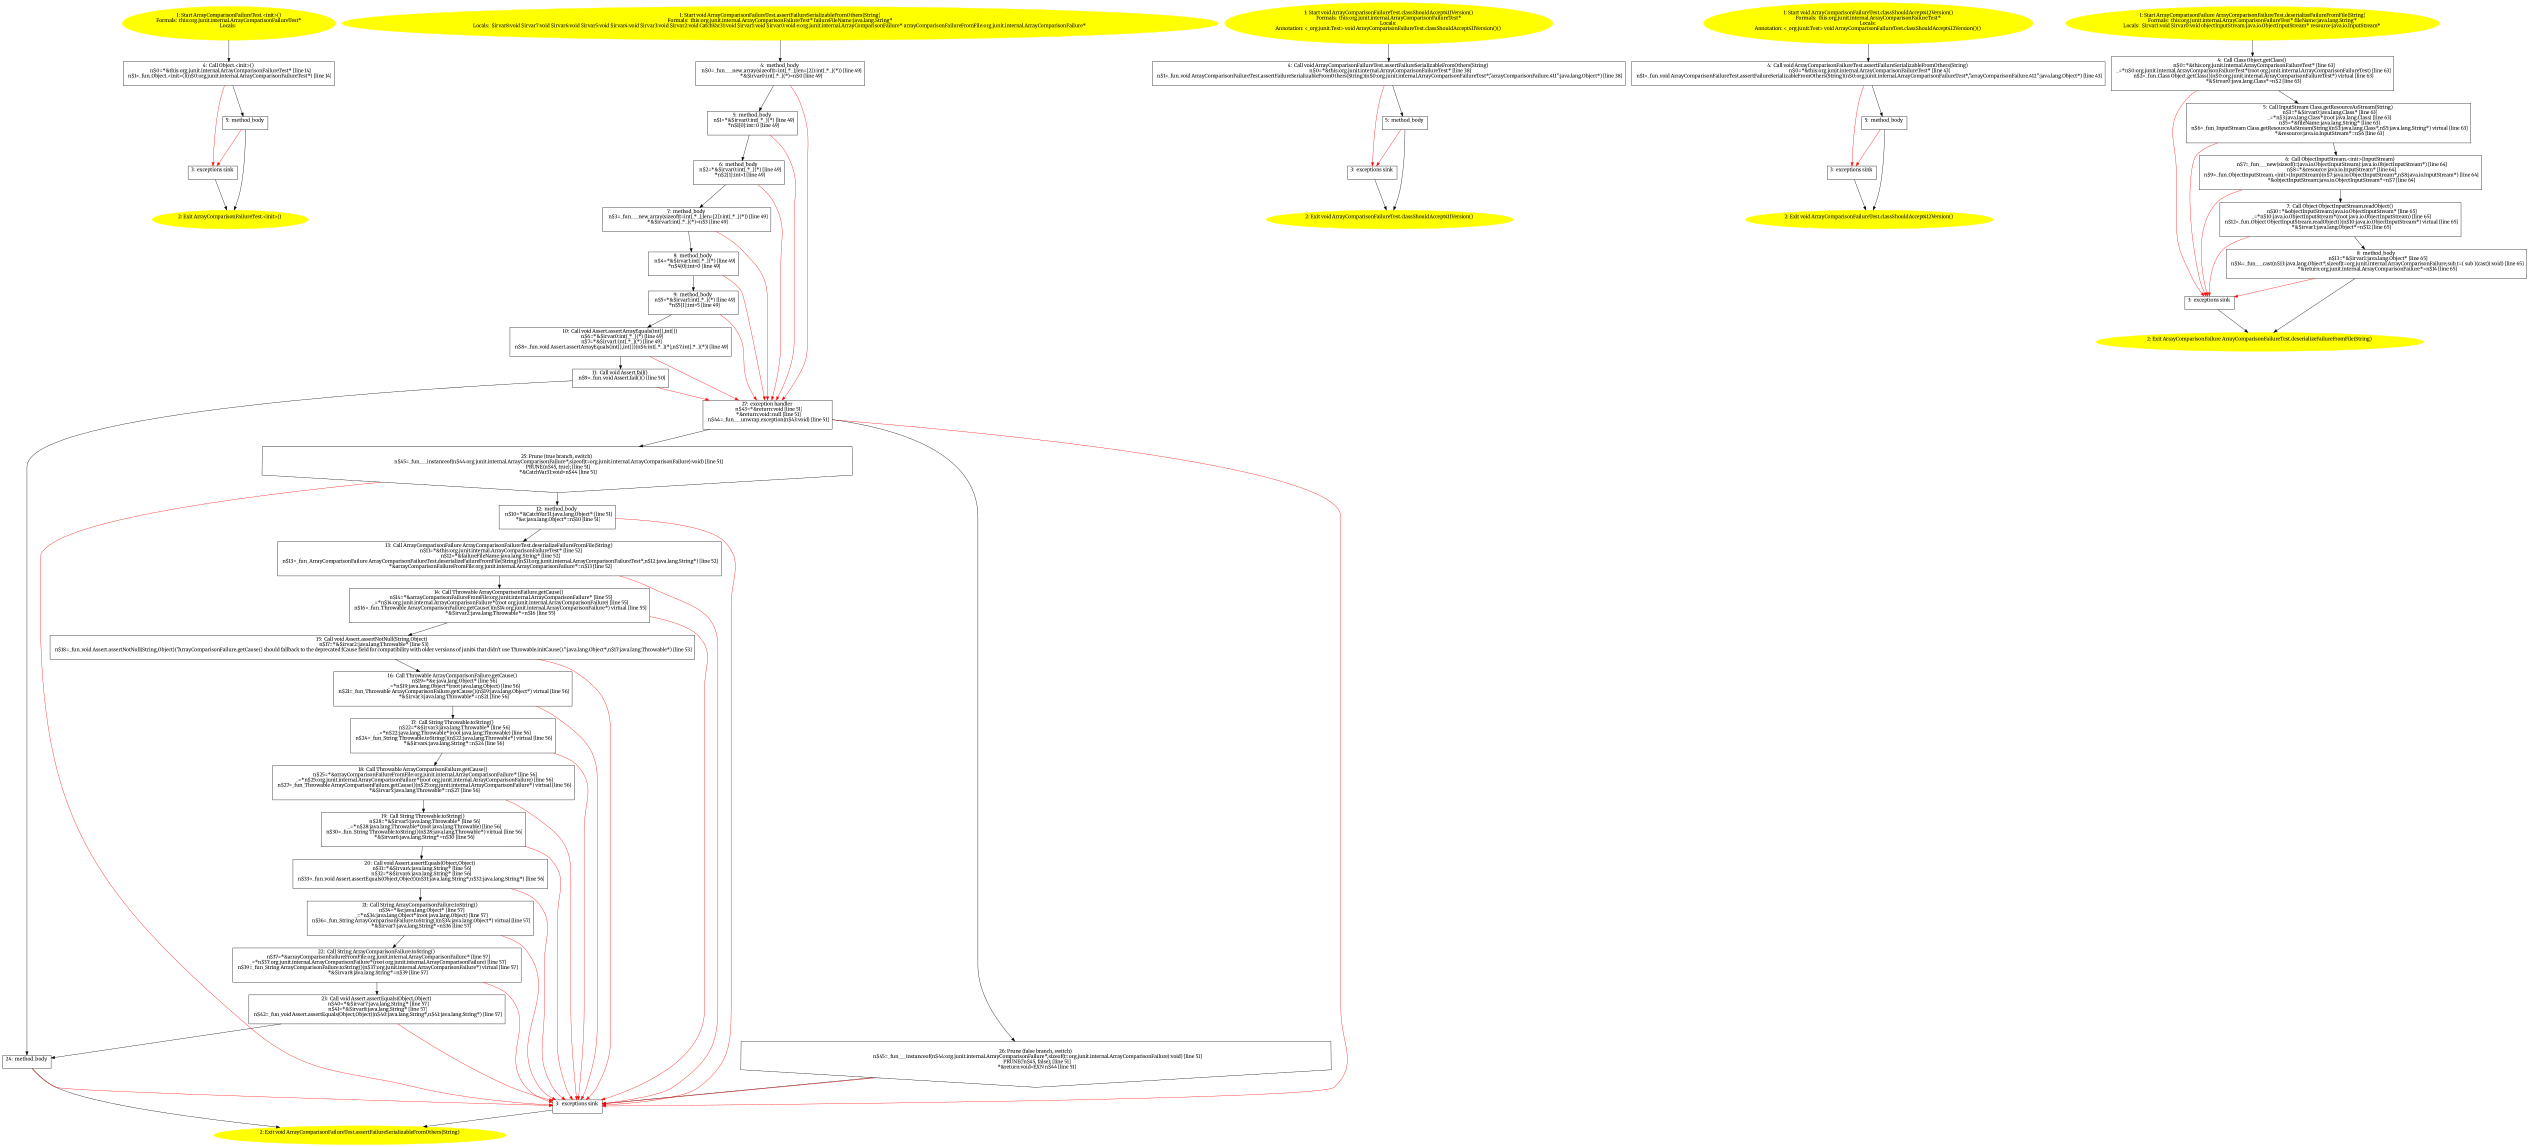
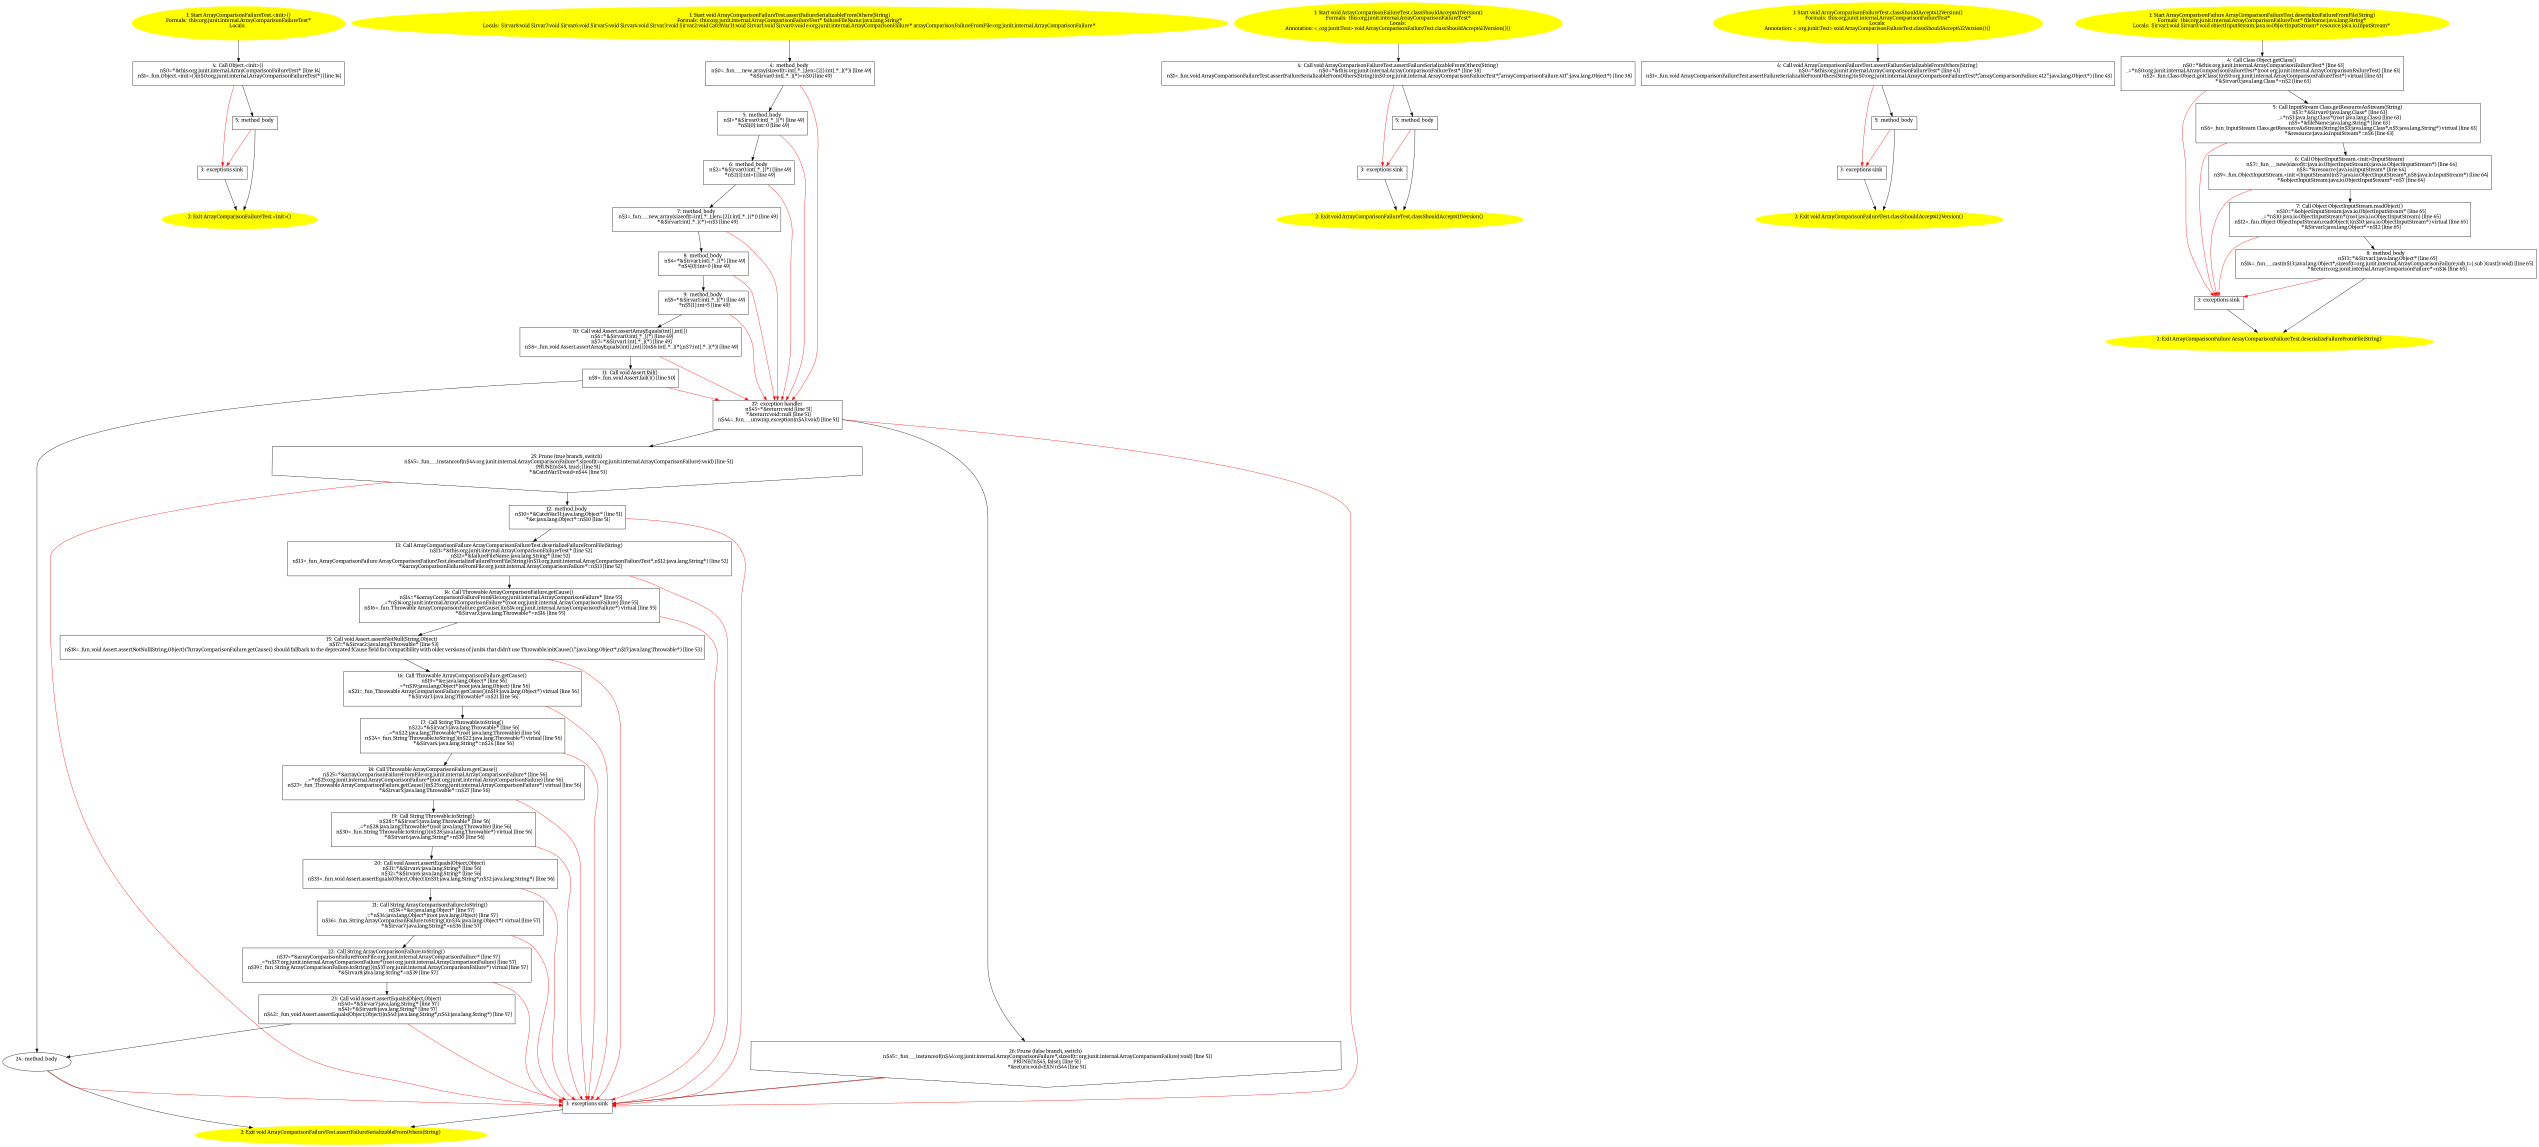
  digraph {
    fontname=Merriweather
    node [fontname=Merriweather shape=box]
    edge [fontname=Merriweather]
    n1 [color=yellow label="1: Start ArrayComparisonFailureTest.<init>()\nFormals:  this:org.junit.internal.ArrayComparisonFailureTest*\nLocals:  \n  " style=filled shape=""]
    n2 [label="4:  Call Object.<init>() \n   n$0=*&this:org.junit.internal.ArrayComparisonFailureTest* [line 14]\n  n$1=_fun_Object.<init>()(n$0:org.junit.internal.ArrayComparisonFailureTest*) [line 14]\n "]
    n3 [label="3:  exceptions sink \n  "]
    n4 [label="5:  method_body \n  "]
    n5 [color=yellow label="2: Exit ArrayComparisonFailureTest.<init>() \n  " style=filled shape=""]
    n6 [color=yellow label="1: Start void ArrayComparisonFailureTest.assertFailureSerializableFromOthers(String)\nFormals:  this:org.junit.internal.ArrayComparisonFailureTest* failureFileName:java.lang.String*\nLocals:  $irvar8:void $irvar7:void $irvar6:void $irvar5:void $irvar4:void $irvar3:void $irvar2:void CatchVar31:void $irvar1:void $irvar0:void e:org.junit.internal.ArrayComparisonFailure* arrayComparisonFailureFromFile:org.junit.internal.ArrayComparisonFailure* \n  " style=filled shape=""]
    n7 [label="4:  method_body \n   n$0=_fun___new_array(sizeof(t=int[_*_];len=[2]):int[_*_](*)) [line 49]\n  *&$irvar0:int[_*_](*)=n$0 [line 49]\n "]
    n8 [label="5:  method_body \n   n$1=*&$irvar0:int[_*_](*) [line 49]\n  *n$1[0]:int=0 [line 49]\n "]
    n9 [label="27:  exception handler \n   n$43=*&return:void [line 51]\n  *&return:void=null [line 51]\n  n$44=_fun___unwrap_exception(n$43:void) [line 51]\n "]
    n10 [color=yellow label="2: Exit void ArrayComparisonFailureTest.assertFailureSerializableFromOthers(String) \n  " style=filled shape=""]
    n11 [label="3:  exceptions sink \n  "]
    n12 [label="6:  method_body \n   n$2=*&$irvar0:int[_*_](*) [line 49]\n  *n$2[1]:int=1 [line 49]\n "]
    n13 [label="25: Prune (true branch, switch) \n   n$45=_fun___instanceof(n$44:org.junit.internal.ArrayComparisonFailure*,sizeof(t=org.junit.internal.ArrayComparisonFailure):void) [line 51]\n  PRUNE(n$45, true); [line 51]\n  *&CatchVar31:void=n$44 [line 51]\n " shape=invhouse]
    n14 [label="26: Prune (false branch, switch) \n   n$45=_fun___instanceof(n$44:org.junit.internal.ArrayComparisonFailure*,sizeof(t=org.junit.internal.ArrayComparisonFailure):void) [line 51]\n  PRUNE(!n$45, false); [line 51]\n  *&return:void=EXN n$44 [line 51]\n " shape=invhouse]
    n15 [label="7:  method_body \n   n$3=_fun___new_array(sizeof(t=int[_*_];len=[2]):int[_*_](*)) [line 49]\n  *&$irvar1:int[_*_](*)=n$3 [line 49]\n "]
    n16 [label="8:  method_body \n   n$4=*&$irvar1:int[_*_](*) [line 49]\n  *n$4[0]:int=0 [line 49]\n "]
    n17 [label="9:  method_body \n   n$5=*&$irvar1:int[_*_](*) [line 49]\n  *n$5[1]:int=5 [line 49]\n "]
    n18 [label="10:  Call void Assert.assertArrayEquals(int[],int[]) \n   n$6=*&$irvar0:int[_*_](*) [line 49]\n  n$7=*&$irvar1:int[_*_](*) [line 49]\n  n$8=_fun_void Assert.assertArrayEquals(int[],int[])(n$6:int[_*_](*),n$7:int[_*_](*)) [line 49]\n "]
    n19 [label="11:  Call void Assert.fail() \n   n$9=_fun_void Assert.fail()() [line 50]\n "]
-   n20 [label="24:  method_body \n  "]
+   n20 [label="24:  method_body \n  " shape=ellipse]
    n21 [label="12:  method_body \n   n$10=*&CatchVar31:java.lang.Object* [line 51]\n  *&e:java.lang.Object*=n$10 [line 51]\n "]
    n22 [label="13:  Call ArrayComparisonFailure ArrayComparisonFailureTest.deserializeFailureFromFile(String) \n   n$11=*&this:org.junit.internal.ArrayComparisonFailureTest* [line 52]\n  n$12=*&failureFileName:java.lang.String* [line 52]\n  n$13=_fun_ArrayComparisonFailure ArrayComparisonFailureTest.deserializeFailureFromFile(String)(n$11:org.junit.internal.ArrayComparisonFailureTest*,n$12:java.lang.String*) [line 52]\n  *&arrayComparisonFailureFromFile:org.junit.internal.ArrayComparisonFailure*=n$13 [line 52]\n "]
    n23 [label="14:  Call Throwable ArrayComparisonFailure.getCause() \n   n$14=*&arrayComparisonFailureFromFile:org.junit.internal.ArrayComparisonFailure* [line 55]\n  _=*n$14:org.junit.internal.ArrayComparisonFailure*(root org.junit.internal.ArrayComparisonFailure) [line 55]\n  n$16=_fun_Throwable ArrayComparisonFailure.getCause()(n$14:org.junit.internal.ArrayComparisonFailure*) virtual [line 55]\n  *&$irvar2:java.lang.Throwable*=n$16 [line 55]\n "]
    n24 [label="15:  Call void Assert.assertNotNull(String,Object) \n   n$17=*&$irvar2:java.lang.Throwable* [line 53]\n  n$18=_fun_void Assert.assertNotNull(String,Object)(\"ArrayComparisonFailure.getCause() should fallback to the deprecated fCause field for compatibility with older versions of junit4 that didn't use Throwable.initCause().\":java.lang.Object*,n$17:java.lang.Throwable*) [line 53]\n "]
    n25 [label="16:  Call Throwable ArrayComparisonFailure.getCause() \n   n$19=*&e:java.lang.Object* [line 56]\n  _=*n$19:java.lang.Object*(root java.lang.Object) [line 56]\n  n$21=_fun_Throwable ArrayComparisonFailure.getCause()(n$19:java.lang.Object*) virtual [line 56]\n  *&$irvar3:java.lang.Throwable*=n$21 [line 56]\n "]
    n26 [label="17:  Call String Throwable.toString() \n   n$22=*&$irvar3:java.lang.Throwable* [line 56]\n  _=*n$22:java.lang.Throwable*(root java.lang.Throwable) [line 56]\n  n$24=_fun_String Throwable.toString()(n$22:java.lang.Throwable*) virtual [line 56]\n  *&$irvar4:java.lang.String*=n$24 [line 56]\n "]
    n27 [label="18:  Call Throwable ArrayComparisonFailure.getCause() \n   n$25=*&arrayComparisonFailureFromFile:org.junit.internal.ArrayComparisonFailure* [line 56]\n  _=*n$25:org.junit.internal.ArrayComparisonFailure*(root org.junit.internal.ArrayComparisonFailure) [line 56]\n  n$27=_fun_Throwable ArrayComparisonFailure.getCause()(n$25:org.junit.internal.ArrayComparisonFailure*) virtual [line 56]\n  *&$irvar5:java.lang.Throwable*=n$27 [line 56]\n "]
    n28 [label="19:  Call String Throwable.toString() \n   n$28=*&$irvar5:java.lang.Throwable* [line 56]\n  _=*n$28:java.lang.Throwable*(root java.lang.Throwable) [line 56]\n  n$30=_fun_String Throwable.toString()(n$28:java.lang.Throwable*) virtual [line 56]\n  *&$irvar6:java.lang.String*=n$30 [line 56]\n "]
    n29 [label="20:  Call void Assert.assertEquals(Object,Object) \n   n$31=*&$irvar4:java.lang.String* [line 56]\n  n$32=*&$irvar6:java.lang.String* [line 56]\n  n$33=_fun_void Assert.assertEquals(Object,Object)(n$31:java.lang.String*,n$32:java.lang.String*) [line 56]\n "]
    n30 [label="21:  Call String ArrayComparisonFailure.toString() \n   n$34=*&e:java.lang.Object* [line 57]\n  _=*n$34:java.lang.Object*(root java.lang.Object) [line 57]\n  n$36=_fun_String ArrayComparisonFailure.toString()(n$34:java.lang.Object*) virtual [line 57]\n  *&$irvar7:java.lang.String*=n$36 [line 57]\n "]
    n31 [label="22:  Call String ArrayComparisonFailure.toString() \n   n$37=*&arrayComparisonFailureFromFile:org.junit.internal.ArrayComparisonFailure* [line 57]\n  _=*n$37:org.junit.internal.ArrayComparisonFailure*(root org.junit.internal.ArrayComparisonFailure) [line 57]\n  n$39=_fun_String ArrayComparisonFailure.toString()(n$37:org.junit.internal.ArrayComparisonFailure*) virtual [line 57]\n  *&$irvar8:java.lang.String*=n$39 [line 57]\n "]
    n32 [label="23:  Call void Assert.assertEquals(Object,Object) \n   n$40=*&$irvar7:java.lang.String* [line 57]\n  n$41=*&$irvar8:java.lang.String* [line 57]\n  n$42=_fun_void Assert.assertEquals(Object,Object)(n$40:java.lang.String*,n$41:java.lang.String*) [line 57]\n "]
    n33 [color=yellow label="1: Start void ArrayComparisonFailureTest.classShouldAccept411Version()\nFormals:  this:org.junit.internal.ArrayComparisonFailureTest*\nLocals: \nAnnotation: <_org.junit.Test> void ArrayComparisonFailureTest.classShouldAccept411Version()() \n  " style=filled shape=""]
    n34 [label="4:  Call void ArrayComparisonFailureTest.assertFailureSerializableFromOthers(String) \n   n$0=*&this:org.junit.internal.ArrayComparisonFailureTest* [line 38]\n  n$1=_fun_void ArrayComparisonFailureTest.assertFailureSerializableFromOthers(String)(n$0:org.junit.internal.ArrayComparisonFailureTest*,\"arrayComparisonFailure_411\":java.lang.Object*) [line 38]\n "]
    n35 [label="3:  exceptions sink \n  "]
    n36 [label="5:  method_body \n  "]
    n37 [color=yellow label="2: Exit void ArrayComparisonFailureTest.classShouldAccept411Version() \n  " style=filled shape=""]
    n38 [color=yellow label="1: Start void ArrayComparisonFailureTest.classShouldAccept412Version()\nFormals:  this:org.junit.internal.ArrayComparisonFailureTest*\nLocals: \nAnnotation: <_org.junit.Test> void ArrayComparisonFailureTest.classShouldAccept412Version()() \n  " style=filled shape=""]
    n39 [label="4:  Call void ArrayComparisonFailureTest.assertFailureSerializableFromOthers(String) \n   n$0=*&this:org.junit.internal.ArrayComparisonFailureTest* [line 43]\n  n$1=_fun_void ArrayComparisonFailureTest.assertFailureSerializableFromOthers(String)(n$0:org.junit.internal.ArrayComparisonFailureTest*,\"arrayComparisonFailure_412\":java.lang.Object*) [line 43]\n "]
    n40 [label="3:  exceptions sink \n  "]
    n41 [label="5:  method_body \n  "]
    n42 [color=yellow label="2: Exit void ArrayComparisonFailureTest.classShouldAccept412Version() \n  " style=filled shape=""]
    n43 [color=yellow label="1: Start ArrayComparisonFailure ArrayComparisonFailureTest.deserializeFailureFromFile(String)\nFormals:  this:org.junit.internal.ArrayComparisonFailureTest* fileName:java.lang.String*\nLocals:  $irvar1:void $irvar0:void objectInputStream:java.io.ObjectInputStream* resource:java.io.InputStream* \n  " style=filled shape=""]
    n44 [label="4:  Call Class Object.getClass() \n   n$0=*&this:org.junit.internal.ArrayComparisonFailureTest* [line 63]\n  _=*n$0:org.junit.internal.ArrayComparisonFailureTest*(root org.junit.internal.ArrayComparisonFailureTest) [line 63]\n  n$2=_fun_Class Object.getClass()(n$0:org.junit.internal.ArrayComparisonFailureTest*) virtual [line 63]\n  *&$irvar0:java.lang.Class*=n$2 [line 63]\n "]
    n45 [label="3:  exceptions sink \n  "]
    n46 [label="5:  Call InputStream Class.getResourceAsStream(String) \n   n$3=*&$irvar0:java.lang.Class* [line 63]\n  _=*n$3:java.lang.Class*(root java.lang.Class) [line 63]\n  n$5=*&fileName:java.lang.String* [line 63]\n  n$6=_fun_InputStream Class.getResourceAsStream(String)(n$3:java.lang.Class*,n$5:java.lang.String*) virtual [line 63]\n  *&resource:java.io.InputStream*=n$6 [line 63]\n "]
    n47 [color=yellow label="2: Exit ArrayComparisonFailure ArrayComparisonFailureTest.deserializeFailureFromFile(String) \n  " style=filled shape=""]
    n48 [label="6:  Call ObjectInputStream.<init>(InputStream) \n   n$7=_fun___new(sizeof(t=java.io.ObjectInputStream):java.io.ObjectInputStream*) [line 64]\n  n$8=*&resource:java.io.InputStream* [line 64]\n  n$9=_fun_ObjectInputStream.<init>(InputStream)(n$7:java.io.ObjectInputStream*,n$8:java.io.InputStream*) [line 64]\n  *&objectInputStream:java.io.ObjectInputStream*=n$7 [line 64]\n "]
    n49 [label="7:  Call Object ObjectInputStream.readObject() \n   n$10=*&objectInputStream:java.io.ObjectInputStream* [line 65]\n  _=*n$10:java.io.ObjectInputStream*(root java.io.ObjectInputStream) [line 65]\n  n$12=_fun_Object ObjectInputStream.readObject()(n$10:java.io.ObjectInputStream*) virtual [line 65]\n  *&$irvar1:java.lang.Object*=n$12 [line 65]\n "]
    n50 [label="8:  method_body \n   n$13=*&$irvar1:java.lang.Object* [line 65]\n  n$14=_fun___cast(n$13:java.lang.Object*,sizeof(t=org.junit.internal.ArrayComparisonFailure;sub_t=( sub )(cast)):void) [line 65]\n  *&return:org.junit.internal.ArrayComparisonFailure*=n$14 [line 65]\n "]
    n1 -> n2
    n2 -> n3 [color=red]
    n2 -> n4
    n3 -> n5
    n4 -> n3 [color=red]
    n4 -> n5
    n6 -> n7
    n7 -> n8
    n7 -> n9 [color=red]
    n8 -> n9 [color=red]
    n8 -> n12
    n9 -> n11 [color=red]
    n9 -> n13
    n9 -> n14
    n11 -> n10
    n12 -> n9 [color=red]
    n12 -> n15
    n13 -> n11 [color=red]
    n13 -> n21
    n14 -> n11
    n14 -> n11 [color=red]
    n15 -> n9 [color=red]
    n15 -> n16
    n16 -> n9 [color=red]
    n16 -> n17
    n17 -> n9 [color=red]
    n17 -> n18
    n18 -> n9 [color=red]
    n18 -> n19
    n19 -> n9 [color=red]
    n19 -> n20
    n20 -> n10
    n20 -> n11 [color=red]
    n21 -> n11 [color=red]
    n21 -> n22
    n22 -> n11 [color=red]
    n22 -> n23
    n23 -> n11 [color=red]
    n23 -> n24
    n24 -> n11 [color=red]
    n24 -> n25
    n25 -> n11 [color=red]
    n25 -> n26
    n26 -> n11 [color=red]
    n26 -> n27
    n27 -> n11 [color=red]
    n27 -> n28
    n28 -> n11 [color=red]
    n28 -> n29
    n29 -> n11 [color=red]
    n29 -> n30
    n30 -> n11 [color=red]
    n30 -> n31
    n31 -> n11 [color=red]
    n31 -> n32
    n32 -> n11 [color=red]
    n32 -> n20
    n33 -> n34
    n34 -> n35 [color=red]
    n34 -> n36
    n35 -> n37
    n36 -> n35 [color=red]
    n36 -> n37
    n38 -> n39
    n39 -> n40 [color=red]
    n39 -> n41
    n40 -> n42
    n41 -> n40 [color=red]
    n41 -> n42
    n43 -> n44
    n44 -> n45 [color=red]
    n44 -> n46
    n45 -> n47
    n46 -> n45 [color=red]
    n46 -> n48
    n48 -> n45 [color=red]
    n48 -> n49
    n49 -> n45 [color=red]
    n49 -> n50
    n50 -> n45 [color=red]
    n50 -> n47
  }
